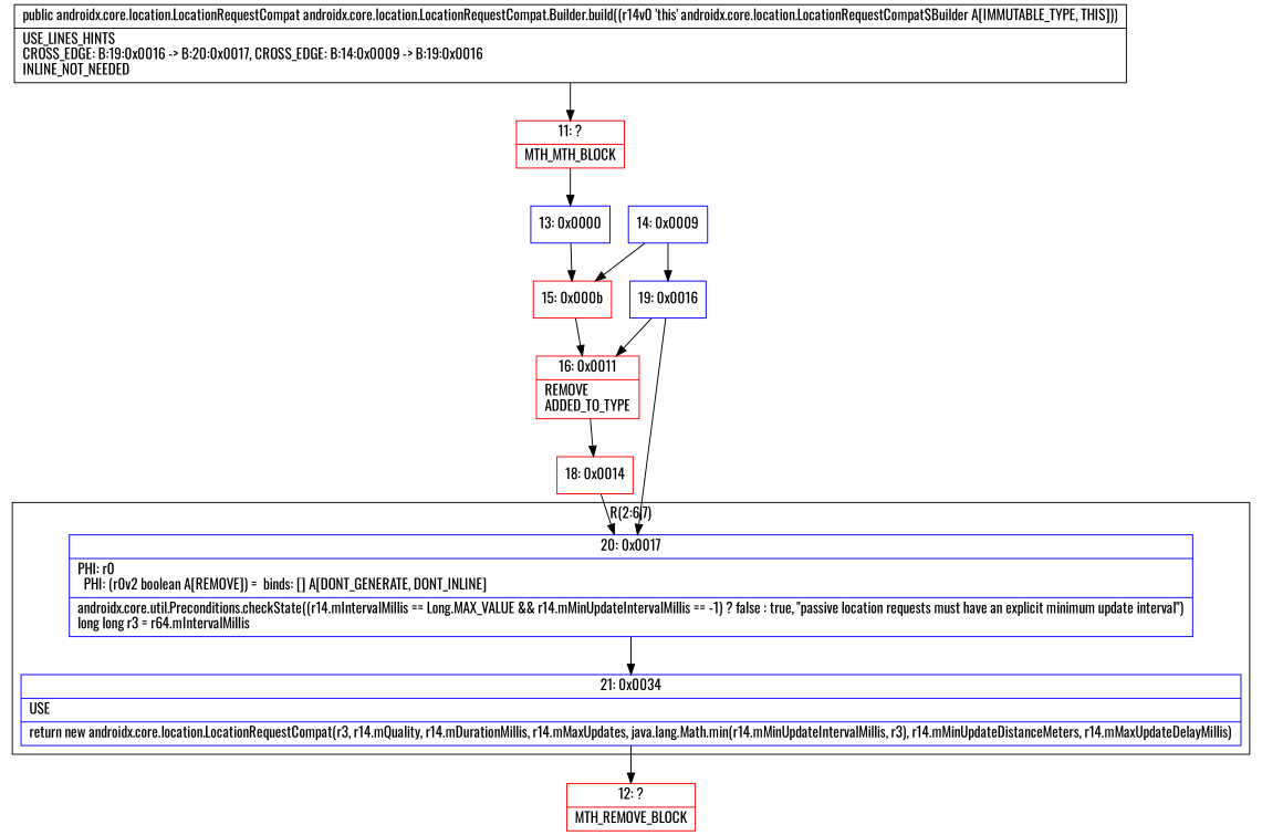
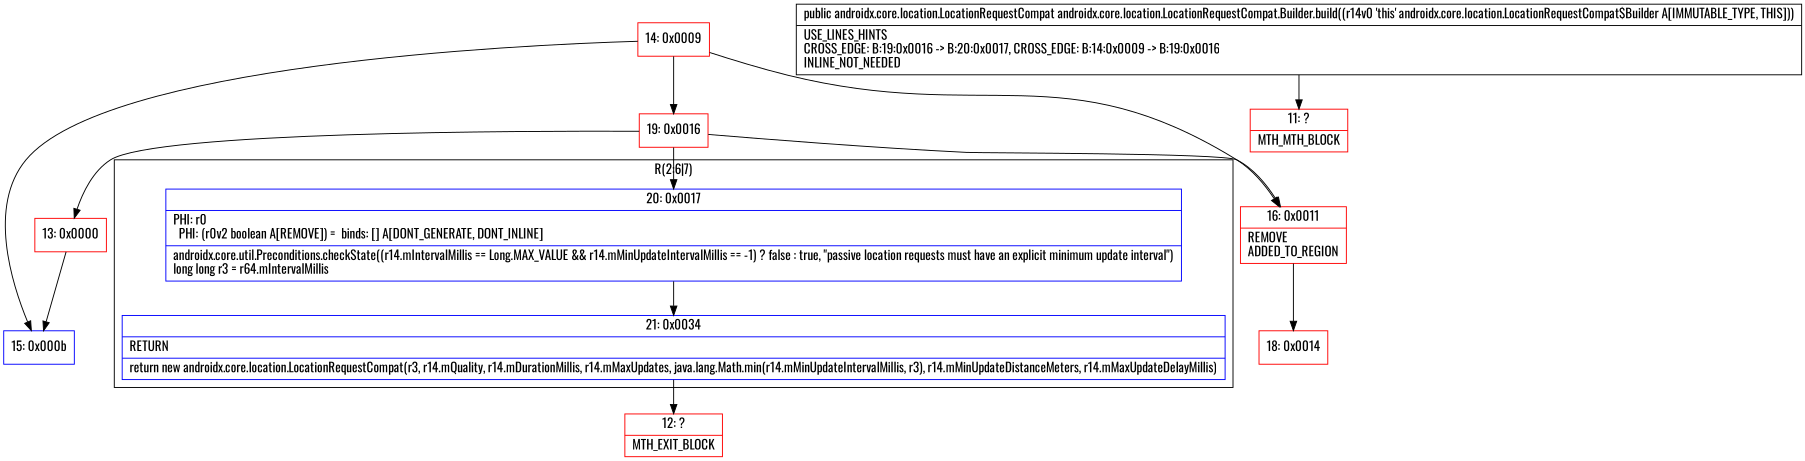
  digraph {
    fontname=Oswald
    node [color=red fontname=Oswald shape=record]
    edge [fontname=Oswald]
    n1 [color=blue label="{20\:\ 0x0017|PHI: r0 \l  PHI: (r0v2 boolean A[REMOVE]) =  binds: [] A[DONT_GENERATE, DONT_INLINE]\l|androidx.core.util.Preconditions.checkState((r14.mIntervalMillis == Long.MAX_VALUE && r14.mMinUpdateIntervalMillis == \-1) ? false : true, \"passive location requests must have an explicit minimum update interval\")\llong long r3 = r64.mIntervalMillis\l}"]
-   n2 [color=blue label="{21\:\ 0x0034|USE\l|return new androidx.core.location.LocationRequestCompat(r3, r14.mQuality, r14.mDurationMillis, r14.mMaxUpdates, java.lang.Math.min(r14.mMinUpdateIntervalMillis, r3), r14.mMinUpdateDistanceMeters, r14.mMaxUpdateDelayMillis)\l}"]
-   n3 [label="{12\:\ ?|MTH_REMOVE_BLOCK\l}"]
+   n2 [color=blue label="{21\:\ 0x0034|RETURN\l|return new androidx.core.location.LocationRequestCompat(r3, r14.mQuality, r14.mDurationMillis, r14.mMaxUpdates, java.lang.Math.min(r14.mMinUpdateIntervalMillis, r3), r14.mMinUpdateDistanceMeters, r14.mMaxUpdateDelayMillis)\l}"]
+   n3 [label="{12\:\ ?|MTH_EXIT_BLOCK\l}"]
    n4 [label="{11\:\ ?|MTH_MTH_BLOCK\l}"]
-   n5 [color=blue label="{13\:\ 0x0000}"]
-   n6 [label="{15\:\ 0x000b}"]
-   n7 [color=blue label="{14\:\ 0x0009}"]
-   n8 [color=blue label="{19\:\ 0x0016}"]
-   n9 [label="{16\:\ 0x0011|REMOVE\lADDED_TO_TYPE\l}"]
+   n5 [label="{13\:\ 0x0000}"]
+   n6 [color=blue label="{15\:\ 0x000b}"]
+   n7 [label="{14\:\ 0x0009}"]
+   n8 [label="{19\:\ 0x0016}"]
+   n9 [label="{16\:\ 0x0011|REMOVE\lADDED_TO_REGION\l}"]
    n10 [label="{18\:\ 0x0014}"]
    n11 [label="{public androidx.core.location.LocationRequestCompat androidx.core.location.LocationRequestCompat.Builder.build((r14v0 'this' androidx.core.location.LocationRequestCompat$Builder A[IMMUTABLE_TYPE, THIS]))  | USE_LINES_HINTS\lCROSS_EDGE: B:19:0x0016 \-\> B:20:0x0017, CROSS_EDGE: B:14:0x0009 \-\> B:19:0x0016\lINLINE_NOT_NEEDED\l}" color=""]
    subgraph cluster_1 {
      label="R(2:6|7)"
      n1
      n2
    }
    n1 -> n2
    n2 -> n3
-   n4 -> n5
+   n8 -> n5
    n5 -> n6
-   n6 -> n9
+   n7 -> n9
    n7 -> n6
    n7 -> n8
    n8 -> n1
    n8 -> n9
    n9 -> n10
-   n10 -> n1
    n11 -> n4
  }
